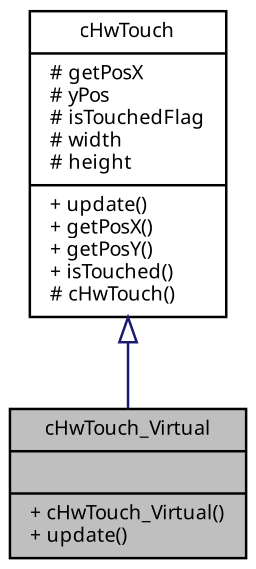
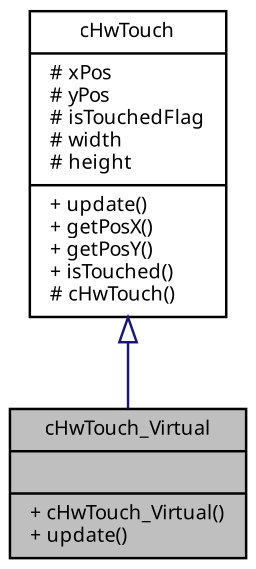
  digraph {
    node [color=black fontname=Sans fontsize=8 shape=record style=filled]
    n1 [fillcolor=grey75 fontcolor=black height=0.2 label="{cHwTouch_Virtual\n||+ cHwTouch_Virtual()\l+ update()\l}" width=0.4]
-   n2 [fillcolor=white height=0.2 label="{cHwTouch\n|# getPosX\l# yPos\l# isTouchedFlag\l# width\l# height\l|+ update()\l+ getPosX()\l+ getPosY()\l+ isTouched()\l# cHwTouch()\l}" width=0.4]
+   n2 [fillcolor=white height=0.2 label="{cHwTouch\n|# xPos\l# yPos\l# isTouchedFlag\l# width\l# height\l|+ update()\l+ getPosX()\l+ getPosY()\l+ isTouched()\l# cHwTouch()\l}" width=0.4]
    n2 -> n1 [arrowtail=onormal color=midnightblue dir=back fontname=Sans fontsize=8 labelfontname=Sans labelfontsize=8 style=solid]
  }
